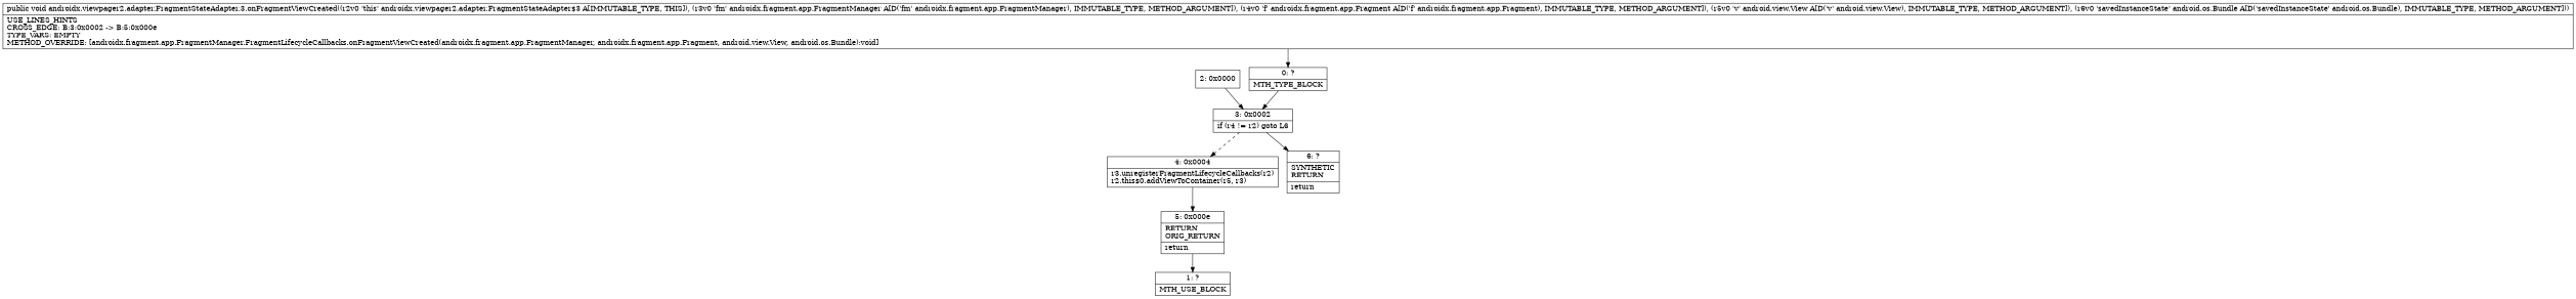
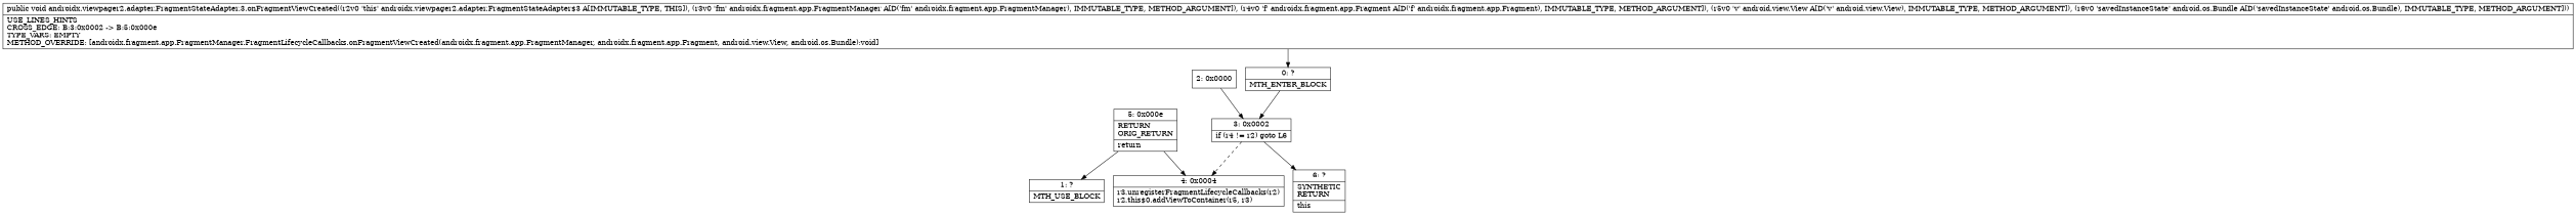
  digraph {
    node [shape=record]
-   n1 [label="{0\:\ ?|MTH_TYPE_BLOCK\l}"]
+   n1 [label="{0\:\ ?|MTH_ENTER_BLOCK\l}"]
    n2 [label="{3\:\ 0x0002|if (r4 != r2) goto L6\l}"]
    n3 [label="{2\:\ 0x0000}"]
    n4 [label="{4\:\ 0x0004|r3.unregisterFragmentLifecycleCallbacks(r2)\lr2.this$0.addViewToContainer(r5, r3)\l}"]
-   n5 [label="{6\:\ ?|SYNTHETIC\lRETURN\l|return\l}"]
+   n5 [label="{6\:\ ?|SYNTHETIC\lRETURN\l|this\l}"]
    n6 [label="{5\:\ 0x000e|RETURN\lORIG_RETURN\l|return\l}"]
    n7 [label="{1\:\ ?|MTH_USE_BLOCK\l}"]
    n8 [label="{public void androidx.viewpager2.adapter.FragmentStateAdapter.3.onFragmentViewCreated((r2v0 'this' androidx.viewpager2.adapter.FragmentStateAdapter$3 A[IMMUTABLE_TYPE, THIS]), (r3v0 'fm' androidx.fragment.app.FragmentManager A[D('fm' androidx.fragment.app.FragmentManager), IMMUTABLE_TYPE, METHOD_ARGUMENT]), (r4v0 'f' androidx.fragment.app.Fragment A[D('f' androidx.fragment.app.Fragment), IMMUTABLE_TYPE, METHOD_ARGUMENT]), (r5v0 'v' android.view.View A[D('v' android.view.View), IMMUTABLE_TYPE, METHOD_ARGUMENT]), (r6v0 'savedInstanceState' android.os.Bundle A[D('savedInstanceState' android.os.Bundle), IMMUTABLE_TYPE, METHOD_ARGUMENT]))  | USE_LINES_HINTS\lCROSS_EDGE: B:3:0x0002 \-\> B:5:0x000e\lTYPE_VARS: EMPTY\lMETHOD_OVERRIDE: [androidx.fragment.app.FragmentManager.FragmentLifecycleCallbacks.onFragmentViewCreated(androidx.fragment.app.FragmentManager, androidx.fragment.app.Fragment, android.view.View, android.os.Bundle):void]\l}"]
    n1 -> n2
    n2 -> n4 [style=dashed]
    n2 -> n5
    n3 -> n2
-   n4 -> n6
+   n6 -> n4
    n6 -> n7
    n8 -> n1
  }
